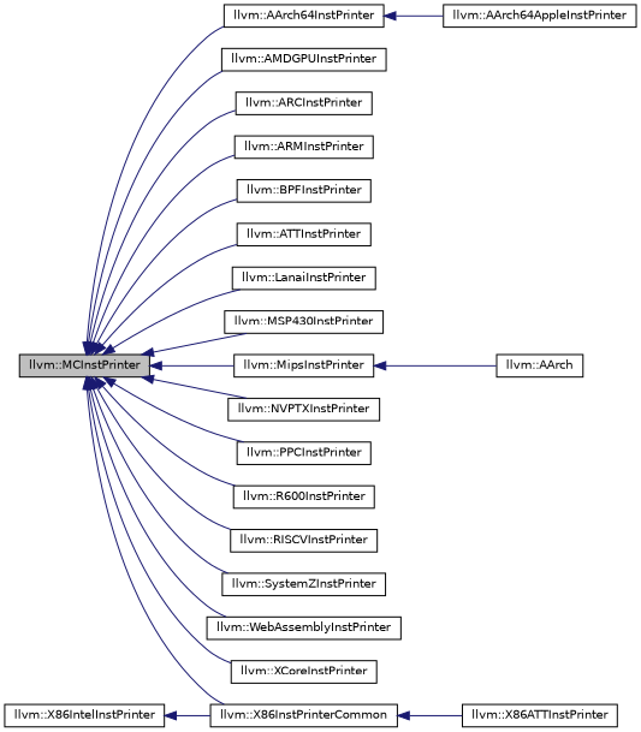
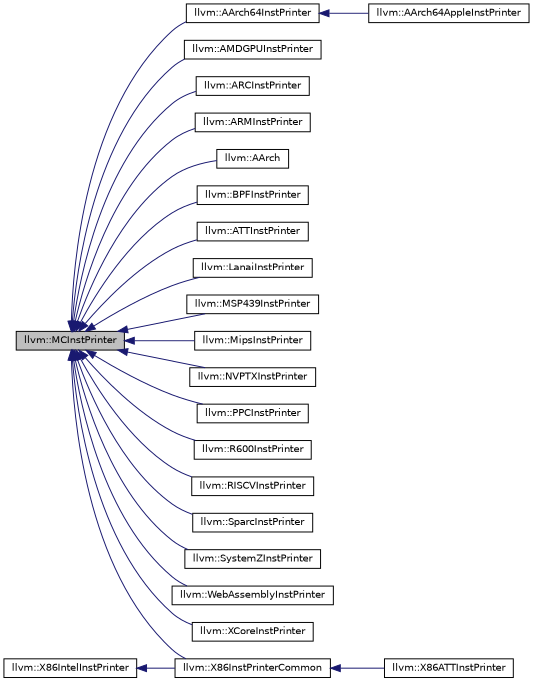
  digraph {
    rankdir=LR
    node [color=black fontname=Helvetica fontsize=10 shape=box]
    edge [color=midnightblue dir=back fontname=Helvetica fontsize=10 labelfontname=Helvetica labelfontsize=10 style=solid]
    n1 [fillcolor=grey75 fontcolor=black height=0.2 label="llvm::MCInstPrinter" style=filled width=0.4]
    n2 [height=0.2 label="llvm::AArch64InstPrinter" width=0.4]
    n3 [height=0.2 label="llvm::AMDGPUInstPrinter" width=0.4]
    n4 [height=0.2 label="llvm::ARCInstPrinter" width=0.4]
    n5 [height=0.2 label="llvm::ARMInstPrinter" width=0.4]
    n6 [height=0.2 label="llvm::AArch" width=0.4]
    n7 [height=0.2 label="llvm::BPFInstPrinter" width=0.4]
    n8 [height=0.2 label="llvm::ATTInstPrinter" width=0.4]
    n9 [height=0.2 label="llvm::LanaiInstPrinter" width=0.4]
-   n10 [height=0.2 label="llvm::MSP430InstPrinter" width=0.4]
+   n10 [height=0.2 label="llvm::MSP439InstPrinter" width=0.4]
    n11 [height=0.2 label="llvm::MipsInstPrinter" width=0.4]
    n12 [height=0.2 label="llvm::NVPTXInstPrinter" width=0.4]
    n13 [height=0.2 label="llvm::PPCInstPrinter" width=0.4]
    n14 [height=0.2 label="llvm::R600InstPrinter" width=0.4]
    n15 [height=0.2 label="llvm::RISCVInstPrinter" width=0.4]
+   n16 [height=0.2 label="llvm::SparcInstPrinter" width=0.4]
    n17 [height=0.2 label="llvm::SystemZInstPrinter" width=0.4]
    n18 [height=0.2 label="llvm::WebAssemblyInstPrinter" width=0.4]
    n19 [height=0.2 label="llvm::X86InstPrinterCommon" width=0.4]
    n20 [height=0.2 label="llvm::XCoreInstPrinter" width=0.4]
    n21 [height=0.2 label="llvm::AArch64AppleInstPrinter" width=0.4]
    n22 [height=0.2 label="llvm::X86ATTInstPrinter" width=0.4]
    n23 [height=0.2 label="llvm::X86IntelInstPrinter" width=0.4]
    n1 -> n2
    n1 -> n3
    n1 -> n4
    n1 -> n5
-   n11 -> n6
+   n1 -> n6
    n1 -> n7
    n1 -> n8
    n1 -> n9
    n1 -> n10
    n1 -> n11
    n1 -> n12
    n1 -> n13
    n1 -> n14
    n1 -> n15
+   n1 -> n16
    n1 -> n17
    n1 -> n18
    n1 -> n19
    n1 -> n20
    n2 -> n21
    n19 -> n22
    n23 -> n19
  }
